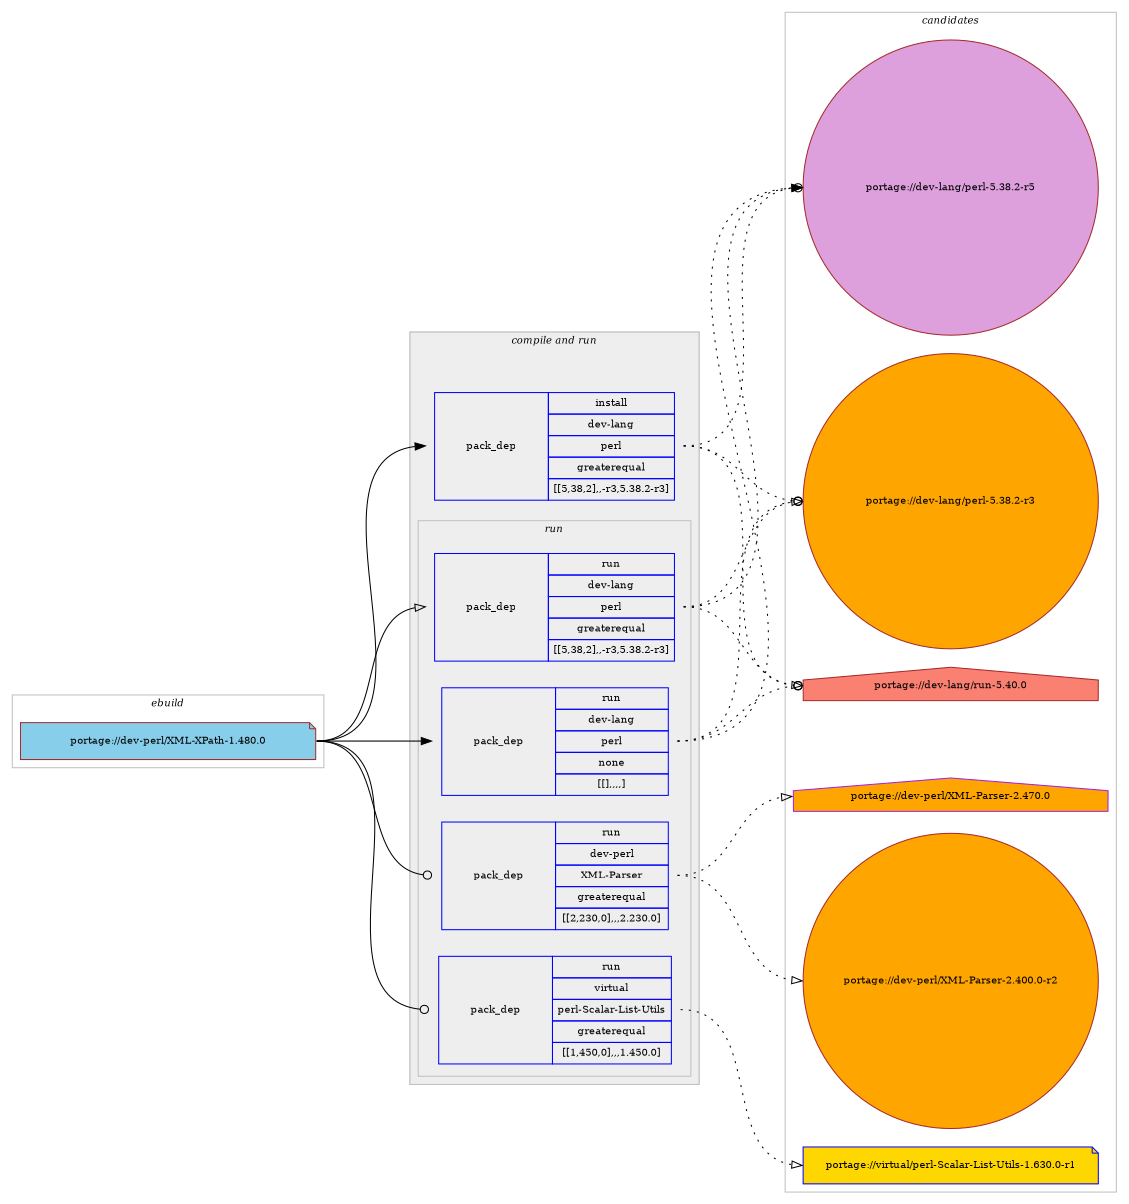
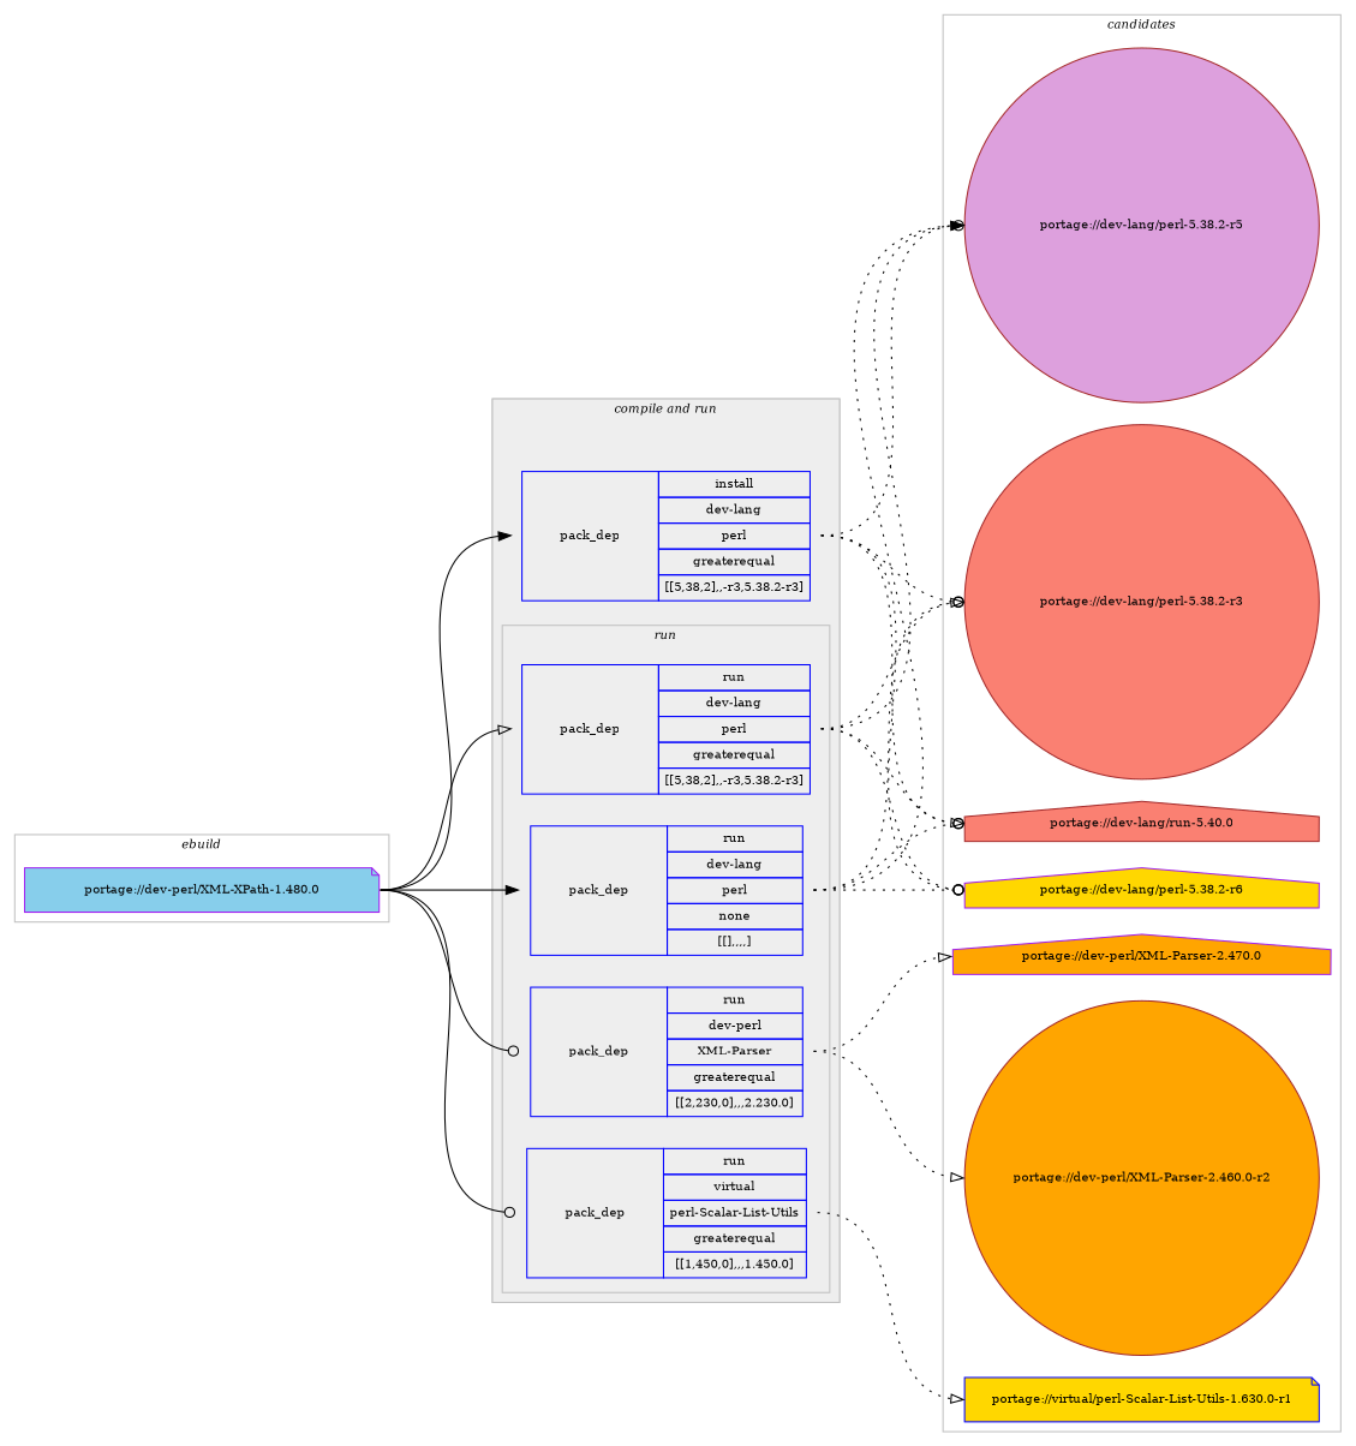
  digraph {
    compound=true
    concentrate=true
    fontname="DejaVu Serif"
    fontsize=10
    newrank=true
    rankdir=LR
    ranksep=1.5
    node [color=blue fontname="DejaVu Serif" fontsize=10 shape=none style=filled]
    edge [arrowhead=odot fontname="DejaVu Serif" headport=w style=dotted tailport=e weight=100]
-   n1 [color=brown fillcolor=skyblue label="portage://dev-perl/XML-XPath-1.480.0" shape=note width=4]
+   n1 [color=purple fillcolor=skyblue label="portage://dev-perl/XML-XPath-1.480.0" shape=note width=4]
    n2 [label=<<TABLE BORDER="0" CELLBORDER="1" CELLSPACING="0" CELLPADDING="4" WIDTH="220"><TR><TD ROWSPAN="6" CELLPADDING="30">pack_dep</TD></TR><TR><TD WIDTH="110">install</TD></TR><TR><TD>dev-lang</TD></TR><TR><TD>perl</TD></TR><TR><TD>greaterequal</TD></TR><TR><TD>[[5,38,2],,-r3,5.38.2-r3]</TD></TR></TABLE>> style=""]
    n3 [label=<<TABLE BORDER="0" CELLBORDER="1" CELLSPACING="0" CELLPADDING="4" WIDTH="220"><TR><TD ROWSPAN="6" CELLPADDING="30">pack_dep</TD></TR><TR><TD WIDTH="110">run</TD></TR><TR><TD>dev-lang</TD></TR><TR><TD>perl</TD></TR><TR><TD>greaterequal</TD></TR><TR><TD>[[5,38,2],,-r3,5.38.2-r3]</TD></TR></TABLE>> style=""]
    n4 [label=<<TABLE BORDER="0" CELLBORDER="1" CELLSPACING="0" CELLPADDING="4" WIDTH="220"><TR><TD ROWSPAN="6" CELLPADDING="30">pack_dep</TD></TR><TR><TD WIDTH="110">run</TD></TR><TR><TD>dev-lang</TD></TR><TR><TD>perl</TD></TR><TR><TD>none</TD></TR><TR><TD>[[],,,,]</TD></TR></TABLE>> style=""]
    n5 [label=<<TABLE BORDER="0" CELLBORDER="1" CELLSPACING="0" CELLPADDING="4" WIDTH="220"><TR><TD ROWSPAN="6" CELLPADDING="30">pack_dep</TD></TR><TR><TD WIDTH="110">run</TD></TR><TR><TD>dev-perl</TD></TR><TR><TD>XML-Parser</TD></TR><TR><TD>greaterequal</TD></TR><TR><TD>[[2,230,0],,,2.230.0]</TD></TR></TABLE>> style=""]
    n6 [label=<<TABLE BORDER="0" CELLBORDER="1" CELLSPACING="0" CELLPADDING="4" WIDTH="220"><TR><TD ROWSPAN="6" CELLPADDING="30">pack_dep</TD></TR><TR><TD WIDTH="110">run</TD></TR><TR><TD>virtual</TD></TR><TR><TD>perl-Scalar-List-Utils</TD></TR><TR><TD>greaterequal</TD></TR><TR><TD>[[1,450,0],,,1.450.0]</TD></TR></TABLE>> style=""]
    n7 [color=brown fillcolor=salmon label="portage://dev-lang/run-5.40.0" shape=house width=4]
+   n8 [color=purple fillcolor=gold label="portage://dev-lang/perl-5.38.2-r6" shape=house width=4]
    n9 [color=brown fillcolor=plum label="portage://dev-lang/perl-5.38.2-r5" shape=circle width=4]
-   n10 [color=brown fillcolor=orange label="portage://dev-lang/perl-5.38.2-r3" shape=circle width=4]
+   n10 [color=brown fillcolor=salmon label="portage://dev-lang/perl-5.38.2-r3" shape=circle width=4]
    n11 [color=purple fillcolor=orange label="portage://dev-perl/XML-Parser-2.470.0" shape=house width=4]
-   n12 [color=brown fillcolor=orange label="portage://dev-perl/XML-Parser-2.400.0-r2" shape=circle width=4]
+   n12 [color=brown fillcolor=orange label="portage://dev-perl/XML-Parser-2.460.0-r2" shape=circle width=4]
    n13 [fillcolor=gold label="portage://virtual/perl-Scalar-List-Utils-1.630.0-r1" shape=note width=4]
    subgraph cluster_1 {
      color=gray
      label=<<i>dependencies</i>>
      subgraph cluster_2 {
        color=gray
        fillcolor="#eeeeee"
        label=<<i>compile</i>>
        style=filled
        subgraph sub_3 {
          color=gray
          fillcolor="#eeeeee"
          label=<<i>compile</i>>
          style=filled
          n2
        }
      }
      subgraph cluster_4 {
        color=gray
        fillcolor="#eeeeee"
        label=<<i>compile and run</i>>
        style=filled
      }
      subgraph cluster_5 {
        color=gray
        fillcolor="#eeeeee"
        label=<<i>run</i>>
        style=filled
        subgraph sub_6 {
          color=gray
          fillcolor="#eeeeee"
          label=<<i>run</i>>
          style=filled
          n3
        }
        subgraph sub_7 {
          color=gray
          fillcolor="#eeeeee"
          label=<<i>run</i>>
          style=filled
          n4
        }
        subgraph sub_8 {
          color=gray
          fillcolor="#eeeeee"
          label=<<i>run</i>>
          style=filled
          n5
        }
        subgraph sub_9 {
          color=gray
          fillcolor="#eeeeee"
          label=<<i>run</i>>
          style=filled
          n6
        }
      }
    }
    subgraph cluster_10 {
      color=gray
      label=<<i>ebuild</i>>
      n1
    }
    subgraph cluster_11 {
      color=gray
      label=<<i>candidates</i>>
      rank=same
      subgraph sub_12 {
        color=black
        label=<<i>candidates</i>>
        nodesep=1
        rank=same
        n7
+       n8
        n9
        n10
      }
      subgraph sub_13 {
        color=black
        label=<<i>candidates</i>>
        nodesep=1
        rank=same
        n7
+       n8
        n9
        n10
      }
      subgraph sub_14 {
        color=black
        label=<<i>candidates</i>>
        nodesep=1
        rank=same
        n7
+       n8
        n9
        n10
      }
      subgraph sub_15 {
        color=black
        label=<<i>candidates</i>>
        nodesep=1
        rank=same
        n11
        n12
      }
      subgraph sub_16 {
        color=black
        label=<<i>candidates</i>>
        nodesep=1
        rank=same
        n13
      }
    }
    n1 -> n2 [arrowhead=normal style=solid weight=20]
    n1 -> n3 [arrowhead=onormal style=solid weight=20]
    n1 -> n4 [arrowhead=normal style=solid weight=20]
    n1 -> n5 [style=solid weight=20]
    n1 -> n6 [style=solid weight=20]
    n2 -> n7
+   n2 -> n8
    n2 -> n9
    n2 -> n10
    n3 -> n7 [arrowhead=onormal]
+   n3 -> n8
    n3 -> n9 [arrowhead=normal]
    n3 -> n10
    n4 -> n7
+   n4 -> n8
    n4 -> n9 [arrowhead=onormal]
    n4 -> n10 [arrowhead=onormal]
    n5 -> n11 [arrowhead=onormal]
    n5 -> n12 [arrowhead=onormal]
    n6 -> n13 [arrowhead=onormal]
  }
